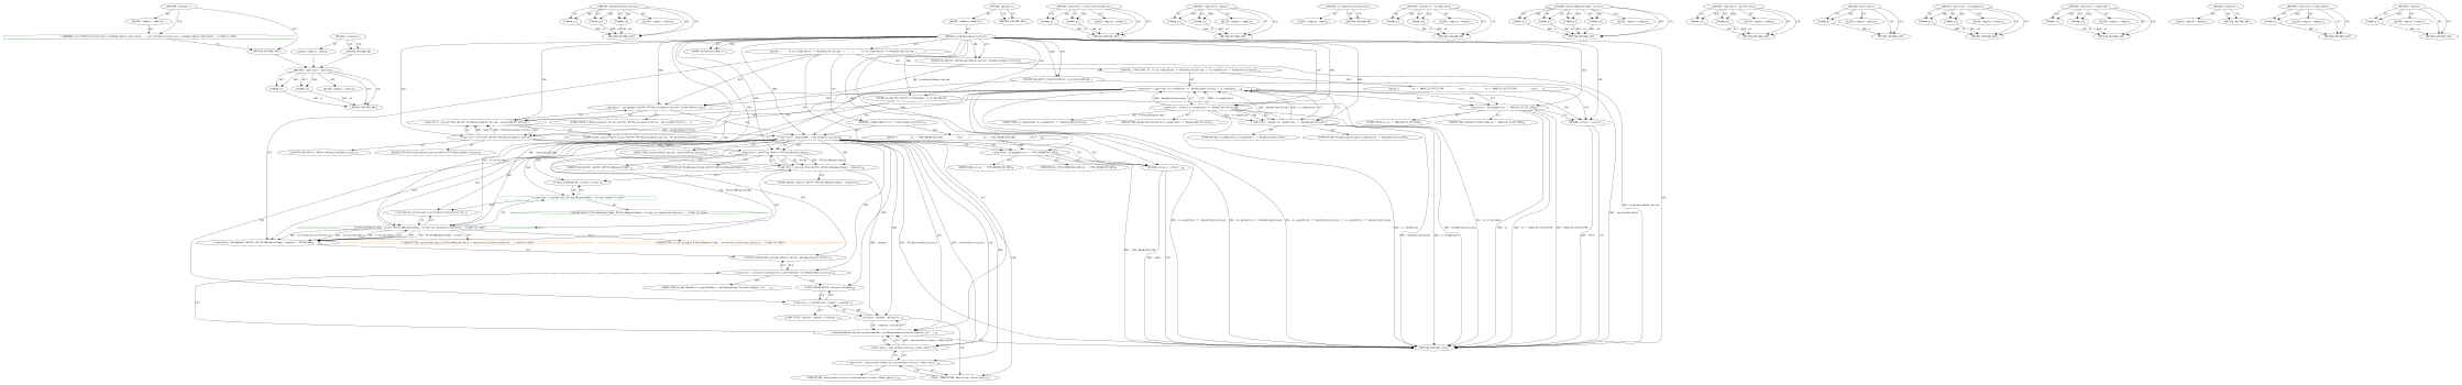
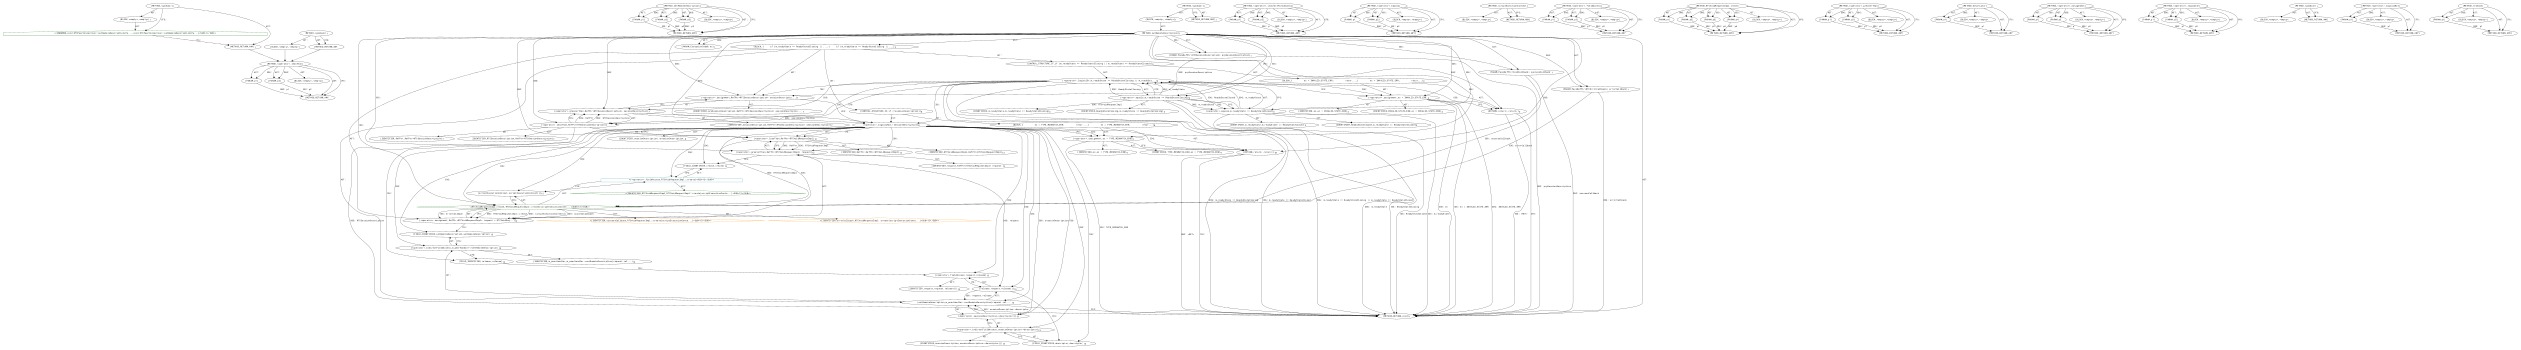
  digraph {
    fontname="Roboto Mono"
    node [fontname="Roboto Mono"]
    edge [arrowhead=dot fontname="Roboto Mono"]
    n1 [label=<(METHOD,&lt;operator&gt;.lessThan)>]
    n2 [label=<(PARAM,p1)>]
    n3 [label=<(PARAM,p2)>]
    n4 [label=<(BLOCK,&lt;empty&gt;,&lt;empty&gt;)>]
    n5 [label=<(METHOD_RETURN,ANY)>]
    n6 [label=<(METHOD,setRemoteDescription)>]
    n7 [label=<(PARAM,p1)>]
    n8 [label=<(PARAM,p2)>]
    n9 [label=<(PARAM,p3)>]
    n10 [label=<(BLOCK,&lt;empty&gt;,&lt;empty&gt;)>]
    n11 [label=<(METHOD_RETURN,ANY)>]
    n12 [label=<(METHOD,&lt;global&gt;)<SUB>1</SUB>>]
    n13 [label=<(BLOCK,&lt;empty&gt;,&lt;empty&gt;)<SUB>1</SUB>>]
    n14 [label=<(METHOD_RETURN,ANY)<SUB>1</SUB>>]
    n15 [label=<(METHOD,setRemoteDescription)<SUB>1</SUB>>]
    n16 [label=<(PARAM,PassRefPtr&lt;RTCSessionDescription&gt; prpSessionDescription)<SUB>1</SUB>>]
    n17 [label=<(PARAM,PassRefPtr&lt;VoidCallback&gt; successCallback)<SUB>1</SUB>>]
    n18 [label=<(PARAM,PassRefPtr&lt;RTCErrorCallback&gt; errorCallback)<SUB>1</SUB>>]
    n19 [label=<(PARAM,ExceptionCode&amp; ec)<SUB>1</SUB>>]
    n20 [label=<(BLOCK,{     if (m_readyState == ReadyStateClosing || ...,{     if (m_readyState == ReadyStateClosing || ...)<SUB>2</SUB>>]
    n21 [label=<(&lt;operator&gt;.equals,m_readyState == ReadyStateClosing)<SUB>3</SUB>>]
    n22 [label=<(&lt;operator&gt;.equals,m_readyState == ReadyStateClosed)<SUB>3</SUB>>]
    n23 [label=<(&lt;operator&gt;.assignment,ec = INVALID_STATE_ERR)<SUB>4</SUB>>]
    n24 [label=<(RETURN,return;,return;)<SUB>5</SUB>>]
    n25 [label=<(&lt;operator&gt;.assignment,RefPtr&lt;RTCSessionDescription&gt; sessionDescriptio...)<SUB>7</SUB>>]
    n26 [label=<(&lt;operator&gt;.greaterThan,RefPtr&lt;RTCSessionDescription&gt; sessionDescription)<SUB>7</SUB>>]
    n27 [label=<(&lt;operator&gt;.lessThan,RefPtr&lt;RTCSessionDescription)<SUB>7</SUB>>]
    n28 [label=<(&lt;operator&gt;.logicalNot,!sessionDescription)<SUB>8</SUB>>]
    n29 [label=<(&lt;operator&gt;.assignment,ec = TYPE_MISMATCH_ERR)<SUB>9</SUB>>]
    n30 [label=<(RETURN,return;,return;)<SUB>10</SUB>>]
    n31 [label=<(&lt;operator&gt;.greaterThan,RefPtr&lt;RTCVoidRequestImpl&gt; request)<SUB>12</SUB>>]
    n32 [label=<(&lt;operator&gt;.lessThan,RefPtr&lt;RTCVoidRequestImpl)<SUB>12</SUB>>]
    n33 [color=darkgreen label="<(RTCVoidRequestImpl.create,RTCVoidRequestImpl::create(scriptExecutionConte...)<SUB>12</SUB>>" shape=diamond]
    n34 [label=<(METHOD_RETURN,void)<SUB>1</SUB>>]
    n35 [label=<(CONTROL_STRUCTURE,IF,if (m_readyState == ReadyStateClosing || m_readyState == ReadyStateClosed))<SUB>3</SUB>>]
    n36 [label=<(CONTROL_STRUCTURE,IF,if (!sessionDescription))<SUB>8</SUB>>]
    n37 [label=<(&lt;operator&gt;.assignment,RefPtr&lt;RTCVoidRequestImpl&gt; request = RTCVoidReq...)<SUB>12</SUB>>]
    n38 [label=<(setRemoteDescription,m_peerHandler-&gt;setRemoteDescription(request.rel...)<SUB>13</SUB>>]
    n39 [label=<(&lt;operator&gt;.logicalOr,m_readyState == ReadyStateClosing || m_readySta...)<SUB>3</SUB>>]
    n40 [label=<(IDENTIFIER,m_readyState,m_readyState == ReadyStateClosing)<SUB>3</SUB>>]
    n41 [label=<(IDENTIFIER,ReadyStateClosing,m_readyState == ReadyStateClosing)<SUB>3</SUB>>]
    n42 [label=<(IDENTIFIER,m_readyState,m_readyState == ReadyStateClosed)<SUB>3</SUB>>]
    n43 [label=<(IDENTIFIER,ReadyStateClosed,m_readyState == ReadyStateClosed)<SUB>3</SUB>>]
    n44 [label=<(IDENTIFIER,ec,ec = INVALID_STATE_ERR)<SUB>4</SUB>>]
    n45 [label=<(IDENTIFIER,INVALID_STATE_ERR,ec = INVALID_STATE_ERR)<SUB>4</SUB>>]
    n46 [label=<(IDENTIFIER,prpSessionDescription,RefPtr&lt;RTCSessionDescription&gt; sessionDescriptio...)<SUB>7</SUB>>]
    n47 [label=<(IDENTIFIER,sessionDescription,RefPtr&lt;RTCSessionDescription&gt; sessionDescription)<SUB>7</SUB>>]
    n48 [label=<(IDENTIFIER,RefPtr,RefPtr&lt;RTCSessionDescription)<SUB>7</SUB>>]
    n49 [label=<(IDENTIFIER,RTCSessionDescription,RefPtr&lt;RTCSessionDescription)<SUB>7</SUB>>]
    n50 [label=<(IDENTIFIER,sessionDescription,!sessionDescription)<SUB>8</SUB>>]
    n51 [color=teal label="<(&lt;operator&gt;.fieldAccess,RTCVoidRequestImpl::create)<SUB>12</SUB>>" shape=house]
    n52 [label=<(FIELD_IDENTIFIER,create,create)<SUB>12</SUB>>]
    n53 [label=<(scriptExecutionContext,scriptExecutionContext())<SUB>12</SUB>>]
    n54 [label=<(&lt;operator&gt;.indirectFieldAccess,m_peerHandler-&gt;setRemoteDescription)<SUB>13</SUB>>]
    n55 [label=<(FIELD_IDENTIFIER,setRemoteDescription,setRemoteDescription)<SUB>13</SUB>>]
    n56 [label=<(release,request.release())<SUB>13</SUB>>]
    n57 [label=<(&lt;operator&gt;.fieldAccess,request.release)<SUB>13</SUB>>]
    n58 [label=<(FIELD_IDENTIFIER,release,release)<SUB>13</SUB>>]
    n59 [label=<(descriptor,sessionDescription-&gt;descriptor())<SUB>13</SUB>>]
    n60 [label=<(&lt;operator&gt;.indirectFieldAccess,sessionDescription-&gt;descriptor)<SUB>13</SUB>>]
    n61 [label=<(FIELD_IDENTIFIER,descriptor,descriptor)<SUB>13</SUB>>]
    n62 [label=<(IDENTIFIER,ec,ec = TYPE_MISMATCH_ERR)<SUB>9</SUB>>]
    n63 [label=<(IDENTIFIER,TYPE_MISMATCH_ERR,ec = TYPE_MISMATCH_ERR)<SUB>9</SUB>>]
    n64 [label=<(IDENTIFIER,request,RefPtr&lt;RTCVoidRequestImpl&gt; request)<SUB>12</SUB>>]
    n65 [label=<(IDENTIFIER,RefPtr,RefPtr&lt;RTCVoidRequestImpl)<SUB>12</SUB>>]
    n66 [label=<(IDENTIFIER,RTCVoidRequestImpl,RefPtr&lt;RTCVoidRequestImpl)<SUB>12</SUB>>]
    n67 [color=darkorange label="<(IDENTIFIER,successCallback,RTCVoidRequestImpl::create(scriptExecutionConte...)<SUB>12</SUB>>" shape=diamond]
    n68 [color=darkorange label="<(IDENTIFIER,errorCallback,RTCVoidRequestImpl::create(scriptExecutionConte...)<SUB>12</SUB>>" shape=diamond]
    n69 [label=<(BLOCK,{         ec = INVALID_STATE_ERR;         retur...,{         ec = INVALID_STATE_ERR;         retur...)<SUB>3</SUB>>]
    n70 [label=<(BLOCK,{         ec = TYPE_MISMATCH_ERR;         retur...,{         ec = TYPE_MISMATCH_ERR;         retur...)<SUB>8</SUB>>]
    n71 [color=darkgreen label="<(IDENTIFIER,RTCVoidRequestImpl,RTCVoidRequestImpl::create(scriptExecutionConte...)<SUB>12</SUB>>" shape=diamond]
    n72 [label=<(IDENTIFIER,m_peerHandler,m_peerHandler-&gt;setRemoteDescription(request.rel...)<SUB>13</SUB>>]
    n73 [label=<(IDENTIFIER,request,request.release())<SUB>13</SUB>>]
    n74 [label=<(IDENTIFIER,sessionDescription,sessionDescription-&gt;descriptor())<SUB>13</SUB>>]
    n75 [label=<(METHOD,&lt;operator&gt;.indirectFieldAccess)>]
    n76 [label=<(PARAM,p1)>]
    n77 [label=<(PARAM,p2)>]
    n78 [label=<(BLOCK,&lt;empty&gt;,&lt;empty&gt;)>]
    n79 [label=<(METHOD_RETURN,ANY)>]
    n80 [label=<(METHOD,&lt;operator&gt;.equals)>]
    n81 [label=<(PARAM,p1)>]
    n82 [label=<(PARAM,p2)>]
    n83 [label=<(BLOCK,&lt;empty&gt;,&lt;empty&gt;)>]
    n84 [label=<(METHOD_RETURN,ANY)>]
    n85 [label=<(METHOD,scriptExecutionContext)>]
    n86 [label=<(BLOCK,&lt;empty&gt;,&lt;empty&gt;)>]
    n87 [label=<(METHOD_RETURN,ANY)>]
    n88 [label=<(METHOD,&lt;operator&gt;.fieldAccess)>]
    n89 [label=<(PARAM,p1)>]
    n90 [label=<(PARAM,p2)>]
    n91 [label=<(BLOCK,&lt;empty&gt;,&lt;empty&gt;)>]
    n92 [label=<(METHOD_RETURN,ANY)>]
    n93 [label=<(METHOD,RTCVoidRequestImpl.create)>]
    n94 [label=<(PARAM,p1)>]
    n95 [label=<(PARAM,p2)>]
    n96 [label=<(PARAM,p3)>]
    n97 [label=<(PARAM,p4)>]
    n98 [label=<(BLOCK,&lt;empty&gt;,&lt;empty&gt;)>]
    n99 [label=<(METHOD_RETURN,ANY)>]
    n100 [label=<(METHOD,&lt;operator&gt;.greaterThan)>]
    n101 [label=<(PARAM,p1)>]
    n102 [label=<(PARAM,p2)>]
    n103 [label=<(BLOCK,&lt;empty&gt;,&lt;empty&gt;)>]
    n104 [label=<(METHOD_RETURN,ANY)>]
    n105 [label=<(METHOD,descriptor)>]
    n106 [label=<(PARAM,p1)>]
    n107 [label=<(BLOCK,&lt;empty&gt;,&lt;empty&gt;)>]
    n108 [label=<(METHOD_RETURN,ANY)>]
    n109 [label=<(METHOD,&lt;operator&gt;.assignment)>]
    n110 [label=<(PARAM,p1)>]
    n111 [label=<(PARAM,p2)>]
    n112 [label=<(BLOCK,&lt;empty&gt;,&lt;empty&gt;)>]
    n113 [label=<(METHOD_RETURN,ANY)>]
    n114 [label=<(METHOD,&lt;operator&gt;.logicalOr)>]
    n115 [label=<(PARAM,p1)>]
    n116 [label=<(PARAM,p2)>]
    n117 [label=<(BLOCK,&lt;empty&gt;,&lt;empty&gt;)>]
    n118 [label=<(METHOD_RETURN,ANY)>]
    n119 [label=<(METHOD,&lt;global&gt;)<SUB>1</SUB>>]
    n120 [label=<(BLOCK,&lt;empty&gt;,&lt;empty&gt;)>]
    n121 [label=<(METHOD_RETURN,ANY)>]
    n122 [label=<(METHOD,&lt;operator&gt;.logicalNot)>]
    n123 [label=<(PARAM,p1)>]
    n124 [label=<(BLOCK,&lt;empty&gt;,&lt;empty&gt;)>]
    n125 [label=<(METHOD_RETURN,ANY)>]
    n126 [label=<(METHOD,release)>]
    n127 [label=<(PARAM,p1)>]
    n128 [label=<(BLOCK,&lt;empty&gt;,&lt;empty&gt;)>]
    n129 [label=<(METHOD_RETURN,ANY)>]
    n130 [label=<(METHOD,&lt;global&gt;)<SUB>1</SUB>>]
    n131 [label=<(BLOCK,&lt;empty&gt;,&lt;empty&gt;)<SUB>1</SUB>>]
    n132 [color=darkgreen label="<(UNKNOWN,void RTCPeerConnection::setRemoteDescription(Pa...,void RTCPeerConnection::setRemoteDescription(Pa...)<SUB>1</SUB>>" shape=house]
    n133 [label=<(METHOD_RETURN,ANY)<SUB>1</SUB>>]
    n134 [label=<(METHOD,&lt;global&gt;)<SUB>1</SUB>>]
    n135 [label=<(BLOCK,&lt;empty&gt;,&lt;empty&gt;)>]
    n136 [label=<(METHOD_RETURN,ANY)>]
    n1 -> n2 [label="AST: "]
    n1 -> n2 [arrowhead=vee label="DDG: "]
    n1 -> n3 [label="AST: "]
    n1 -> n3 [label="DDG: "]
    n1 -> n4 [label="AST: "]
    n1 -> n5 [arrowhead=vee label="AST: "]
    n1 -> n5 [label="CFG: "]
    n2 -> n5 [arrowhead=vee label="DDG: p1"]
    n3 -> n5 [arrowhead=vee label="DDG: p2"]
    n6 -> n7 [label="AST: "]
    n6 -> n7 [arrowhead=vee label="DDG: "]
    n6 -> n8 [label="AST: "]
    n6 -> n8 [arrowhead=vee label="DDG: "]
    n6 -> n9 [label="AST: "]
    n6 -> n9 [label="DDG: "]
    n6 -> n10 [arrowhead=vee label="AST: "]
    n6 -> n11 [label="AST: "]
    n6 -> n11 [label="CFG: "]
    n7 -> n11 [label="DDG: p1"]
    n8 -> n11 [arrowhead=vee label="DDG: p2"]
    n9 -> n11 [arrowhead=vee label="DDG: p3"]
    n12 -> n13 [label="AST: "]
    n12 -> n14 [arrowhead=vee label="AST: "]
    n12 -> n14 [label="CFG: "]
    n13 -> n15 [arrowhead=vee label="AST: "]
    n15 -> n16 [arrowhead=vee label="AST: "]
    n15 -> n16 [label="DDG: "]
    n15 -> n17 [arrowhead=vee label="AST: "]
    n15 -> n17 [arrowhead=vee label="DDG: "]
    n15 -> n18 [label="AST: "]
    n15 -> n18 [arrowhead=vee label="DDG: "]
    n15 -> n19 [label="AST: "]
    n15 -> n19 [arrowhead=vee label="DDG: "]
    n15 -> n20 [label="AST: "]
    n15 -> n21 [label="CFG: "]
    n15 -> n21 [label="DDG: "]
    n15 -> n22 [arrowhead=vee label="DDG: "]
    n15 -> n23 [label="DDG: "]
    n15 -> n24 [label="DDG: "]
    n15 -> n25 [arrowhead=vee label="DDG: "]
    n15 -> n26 [label="DDG: "]
    n15 -> n27 [arrowhead=vee label="DDG: "]
    n15 -> n28 [arrowhead=vee label="DDG: "]
    n15 -> n29 [label="DDG: "]
    n15 -> n30 [label="DDG: "]
    n15 -> n31 [label="DDG: "]
    n15 -> n32 [label="DDG: "]
    n15 -> n33 [label="DDG: "]
    n15 -> n34 [label="AST: "]
    n16 -> n25 [label="DDG: prpSessionDescription"]
    n16 -> n34 [arrowhead=vee label="DDG: prpSessionDescription"]
    n17 -> n33 [label="DDG: successCallback"]
    n17 -> n34 [arrowhead=vee label="DDG: successCallback"]
    n18 -> n33 [label="DDG: errorCallback"]
    n18 -> n34 [label="DDG: errorCallback"]
    n20 -> n25 [arrowhead=vee label="AST: "]
    n20 -> n35 [arrowhead=vee label="AST: "]
    n20 -> n36 [label="AST: "]
    n20 -> n37 [arrowhead=vee label="AST: "]
    n20 -> n38 [label="AST: "]
    n21 -> n22 [arrowhead=vee label="CFG: "]
    n21 -> n22 [label="DDG: m_readyState"]
    n21 -> n22 [label="CDG: "]
    n21 -> n34 [label="DDG: m_readyState"]
    n21 -> n34 [arrowhead=vee label="DDG: ReadyStateClosing"]
    n21 -> n39 [label="CFG: "]
    n21 -> n39 [arrowhead=vee label="DDG: m_readyState"]
    n21 -> n39 [label="DDG: ReadyStateClosing"]
    n21 -> n40 [label="DDG: RTCVoidRequestImpl"]
    n21 -> n41 [label="AST: "]
    n22 -> n34 [label="DDG: m_readyState"]
    n22 -> n34 [label="DDG: ReadyStateClosed"]
    n22 -> n39 [label="CFG: "]
    n22 -> n39 [label="DDG: m_readyState"]
    n22 -> n39 [arrowhead=vee label="DDG: ReadyStateClosed"]
    n22 -> n42 [arrowhead=vee label="AST: "]
    n22 -> n43 [label="AST: "]
    n23 -> n24 [label="CFG: "]
    n23 -> n34 [arrowhead=vee label="DDG: ec"]
    n23 -> n34 [label="DDG: ec = INVALID_STATE_ERR"]
    n23 -> n34 [label="DDG: INVALID_STATE_ERR"]
    n23 -> n44 [arrowhead=vee label="AST: "]
    n23 -> n45 [arrowhead=vee label="AST: "]
    n24 -> n34 [label="CFG: "]
    n24 -> n34 [label="DDG: &lt;RET&gt;"]
    n25 -> n26 [arrowhead=vee label="AST: "]
    n25 -> n28 [label="CFG: "]
    n25 -> n46 [arrowhead=vee label="AST: "]
    n26 -> n25 [arrowhead=vee label="CFG: "]
    n26 -> n27 [label="AST: "]
    n26 -> n28 [label="DDG: sessionDescription"]
    n26 -> n47 [arrowhead=vee label="AST: "]
    n27 -> n26 [arrowhead=vee label="CFG: "]
    n27 -> n26 [label="DDG: RefPtr"]
    n27 -> n26 [label="DDG: RTCSessionDescription"]
    n27 -> n32 [label="DDG: RefPtr"]
    n27 -> n34 [label="DDG: RTCSessionDescription"]
    n27 -> n48 [arrowhead=vee label="AST: "]
    n27 -> n49 [label="AST: "]
    n28 -> n29 [label="CFG: "]
    n28 -> n29 [label="CDG: "]
    n28 -> n30 [arrowhead=vee label="CDG: "]
    n28 -> n31 [arrowhead=vee label="CDG: "]
    n28 -> n32 [label="CFG: "]
    n28 -> n32 [arrowhead=vee label="CDG: "]
    n28 -> n33 [label="CDG: "]
    n28 -> n37 [arrowhead=vee label="CDG: "]
    n28 -> n38 [label="CDG: "]
    n28 -> n50 [arrowhead=vee label="AST: "]
    n28 -> n51 [arrowhead=vee label="CDG: "]
    n28 -> n52 [arrowhead=vee label="CDG: "]
    n28 -> n53 [label="CDG: "]
    n28 -> n54 [label="CDG: "]
    n28 -> n55 [label="CDG: "]
    n28 -> n56 [label="CDG: "]
    n28 -> n57 [label="CDG: "]
    n28 -> n58 [label="CDG: "]
    n28 -> n59 [arrowhead=vee label="DDG: sessionDescription"]
    n28 -> n59 [arrowhead=vee label="CDG: "]
    n28 -> n60 [arrowhead=vee label="CDG: "]
    n28 -> n61 [label="CDG: "]
    n29 -> n30 [label="CFG: "]
    n29 -> n34 [label="DDG: TYPE_MISMATCH_ERR"]
    n29 -> n62 [label="AST: "]
    n29 -> n63 [label="AST: "]
    n30 -> n34 [label="CFG: "]
    n30 -> n34 [label="DDG: &lt;RET&gt;"]
    n31 -> n32 [label="AST: "]
    n31 -> n52 [label="CFG: "]
    n31 -> n56 [label="DDG: request"]
    n31 -> n64 [label="AST: "]
    n32 -> n31 [arrowhead=vee label="CFG: "]
    n32 -> n31 [label="DDG: RefPtr"]
    n32 -> n31 [arrowhead=vee label="DDG: RTCVoidRequestImpl"]
    n32 -> n33 [arrowhead=vee label="DDG: RTCVoidRequestImpl"]
    n32 -> n65 [label="AST: "]
    n32 -> n66 [label="AST: "]
    n33 -> n37 [label="CFG: "]
    n33 -> n37 [label="DDG: RTCVoidRequestImpl::create"]
    n33 -> n37 [arrowhead=vee label="DDG: scriptExecutionContext()"]
    n33 -> n37 [arrowhead=vee label="DDG: successCallback"]
    n33 -> n37 [arrowhead=vee label="DDG: errorCallback"]
    n33 -> n51 [arrowhead=vee label="AST: "]
    n33 -> n53 [arrowhead=vee label="AST: "]
    n33 -> n67 [label="AST: "]
    n33 -> n68 [arrowhead=vee label="AST: "]
    n35 -> n39 [label="AST: "]
    n35 -> n69 [arrowhead=vee label="AST: "]
    n36 -> n28 [label="AST: "]
    n36 -> n70 [label="AST: "]
    n37 -> n31 [arrowhead=vee label="AST: "]
    n37 -> n33 [label="AST: "]
    n37 -> n55 [arrowhead=vee label="CFG: "]
    n38 -> n34 [arrowhead=vee label="CFG: "]
    n38 -> n54 [label="AST: "]
    n38 -> n56 [arrowhead=vee label="AST: "]
    n38 -> n59 [arrowhead=vee label="AST: "]
    n39 -> n21 [arrowhead=vee label="AST: "]
    n39 -> n22 [arrowhead=vee label="AST: "]
    n39 -> n23 [label="CFG: "]
    n39 -> n23 [label="CDG: "]
    n39 -> n24 [label="CDG: "]
    n39 -> n25 [label="CDG: "]
    n39 -> n26 [arrowhead=vee label="CDG: "]
    n39 -> n27 [label="CFG: "]
    n39 -> n27 [label="CDG: "]
    n39 -> n28 [arrowhead=vee label="CDG: "]
    n39 -> n34 [label="DDG: m_readyState == ReadyStateClosing"]
    n39 -> n34 [label="DDG: m_readyState == ReadyStateClosed"]
    n39 -> n34 [arrowhead=vee label="DDG: m_readyState == ReadyStateClosing || m_readyState == ReadyStateClosed"]
    n51 -> n52 [label="AST: "]
    n51 -> n53 [label="CFG: "]
    n51 -> n71 [arrowhead=vee label="AST: "]
    n52 -> n51 [label="CFG: "]
    n53 -> n33 [label="CFG: "]
    n54 -> n55 [arrowhead=vee label="AST: "]
    n54 -> n58 [label="CFG: "]
    n54 -> n72 [arrowhead=vee label="AST: "]
    n55 -> n54 [arrowhead=vee label="CFG: "]
    n56 -> n38 [label="DDG: request.release"]
    n56 -> n57 [label="AST: "]
    n56 -> n61 [arrowhead=vee label="CFG: "]
    n57 -> n56 [label="CFG: "]
-   n57 -> n58 [arrowhead=vee label="AST: "]
    n57 -> n73 [label="AST: "]
    n58 -> n57 [arrowhead=vee label="CFG: "]
    n59 -> n38 [label="CFG: "]
    n59 -> n38 [label="DDG: sessionDescription-&gt;descriptor"]
    n59 -> n60 [arrowhead=vee label="AST: "]
    n60 -> n59 [arrowhead=vee label="CFG: "]
    n60 -> n61 [arrowhead=vee label="AST: "]
    n60 -> n74 [label="AST: "]
    n61 -> n60 [arrowhead=vee label="CFG: "]
    n69 -> n23 [arrowhead=vee label="AST: "]
    n69 -> n24 [label="AST: "]
    n70 -> n29 [label="AST: "]
    n70 -> n30 [label="AST: "]
    n75 -> n76 [label="AST: "]
    n75 -> n76 [label="DDG: "]
    n75 -> n77 [label="AST: "]
    n75 -> n77 [label="DDG: "]
    n75 -> n78 [arrowhead=vee label="AST: "]
    n75 -> n79 [label="AST: "]
    n75 -> n79 [label="CFG: "]
    n76 -> n79 [arrowhead=vee label="DDG: p1"]
    n77 -> n79 [label="DDG: p2"]
    n80 -> n81 [arrowhead=vee label="AST: "]
    n80 -> n81 [arrowhead=vee label="DDG: "]
    n80 -> n82 [label="AST: "]
    n80 -> n82 [label="DDG: "]
    n80 -> n83 [label="AST: "]
    n80 -> n84 [arrowhead=vee label="AST: "]
    n80 -> n84 [label="CFG: "]
    n81 -> n84 [arrowhead=vee label="DDG: p1"]
    n82 -> n84 [label="DDG: p2"]
    n85 -> n86 [label="AST: "]
    n85 -> n87 [label="AST: "]
    n85 -> n87 [arrowhead=vee label="CFG: "]
    n88 -> n89 [arrowhead=vee label="AST: "]
    n88 -> n89 [label="DDG: "]
    n88 -> n90 [arrowhead=vee label="AST: "]
    n88 -> n90 [arrowhead=vee label="DDG: "]
    n88 -> n91 [arrowhead=vee label="AST: "]
    n88 -> n92 [label="AST: "]
    n88 -> n92 [label="CFG: "]
    n89 -> n92 [arrowhead=vee label="DDG: p1"]
    n90 -> n92 [arrowhead=vee label="DDG: p2"]
    n93 -> n94 [label="AST: "]
    n93 -> n94 [arrowhead=vee label="DDG: "]
    n93 -> n95 [arrowhead=vee label="AST: "]
    n93 -> n95 [label="DDG: "]
    n93 -> n96 [arrowhead=vee label="AST: "]
    n93 -> n96 [label="DDG: "]
    n93 -> n97 [label="AST: "]
    n93 -> n97 [label="DDG: "]
    n93 -> n98 [arrowhead=vee label="AST: "]
    n93 -> n99 [arrowhead=vee label="AST: "]
    n93 -> n99 [label="CFG: "]
    n94 -> n99 [arrowhead=vee label="DDG: p1"]
    n95 -> n99 [label="DDG: p2"]
    n96 -> n99 [label="DDG: p3"]
    n97 -> n99 [label="DDG: p4"]
    n100 -> n101 [label="AST: "]
    n100 -> n101 [arrowhead=vee label="DDG: "]
    n100 -> n102 [arrowhead=vee label="AST: "]
    n100 -> n102 [arrowhead=vee label="DDG: "]
    n100 -> n103 [arrowhead=vee label="AST: "]
    n100 -> n104 [arrowhead=vee label="AST: "]
    n100 -> n104 [label="CFG: "]
    n101 -> n104 [label="DDG: p1"]
    n102 -> n104 [arrowhead=vee label="DDG: p2"]
    n105 -> n106 [label="AST: "]
    n105 -> n106 [arrowhead=vee label="DDG: "]
    n105 -> n107 [label="AST: "]
    n105 -> n108 [arrowhead=vee label="AST: "]
    n105 -> n108 [label="CFG: "]
    n106 -> n108 [label="DDG: p1"]
    n109 -> n110 [label="AST: "]
    n109 -> n110 [arrowhead=vee label="DDG: "]
    n109 -> n111 [arrowhead=vee label="AST: "]
    n109 -> n111 [label="DDG: "]
    n109 -> n112 [arrowhead=vee label="AST: "]
    n109 -> n113 [label="AST: "]
    n109 -> n113 [arrowhead=vee label="CFG: "]
    n110 -> n113 [arrowhead=vee label="DDG: p1"]
    n111 -> n113 [arrowhead=vee label="DDG: p2"]
    n114 -> n115 [arrowhead=vee label="AST: "]
    n114 -> n115 [arrowhead=vee label="DDG: "]
    n114 -> n116 [label="AST: "]
    n114 -> n116 [label="DDG: "]
    n114 -> n117 [arrowhead=vee label="AST: "]
    n114 -> n118 [arrowhead=vee label="AST: "]
    n114 -> n118 [label="CFG: "]
    n115 -> n118 [label="DDG: p1"]
    n116 -> n118 [arrowhead=vee label="DDG: p2"]
    n119 -> n120 [label="AST: "]
    n119 -> n121 [label="AST: "]
    n119 -> n121 [label="CFG: "]
    n122 -> n123 [arrowhead=vee label="AST: "]
    n122 -> n123 [label="DDG: "]
    n122 -> n124 [arrowhead=vee label="AST: "]
    n122 -> n125 [label="AST: "]
    n122 -> n125 [arrowhead=vee label="CFG: "]
    n123 -> n125 [arrowhead=vee label="DDG: p1"]
    n126 -> n127 [arrowhead=vee label="AST: "]
    n126 -> n127 [arrowhead=vee label="DDG: "]
    n126 -> n128 [arrowhead=vee label="AST: "]
    n126 -> n129 [arrowhead=vee label="AST: "]
    n126 -> n129 [arrowhead=vee label="CFG: "]
    n127 -> n129 [label="DDG: p1"]
    n130 -> n131 [arrowhead=vee label="AST: "]
    n130 -> n132 [label="CFG: "]
    n130 -> n133 [arrowhead=vee label="AST: "]
    n131 -> n132 [arrowhead=vee label="AST: "]
    n132 -> n133 [label="CFG: "]
    n133 -> n1
    n134 -> n135 [arrowhead=vee label="AST: "]
    n134 -> n136 [label="AST: "]
    n134 -> n136 [arrowhead=vee label="CFG: "]
    n135 -> n1
    n136 -> n1 [arrowhead=vee]
  }
